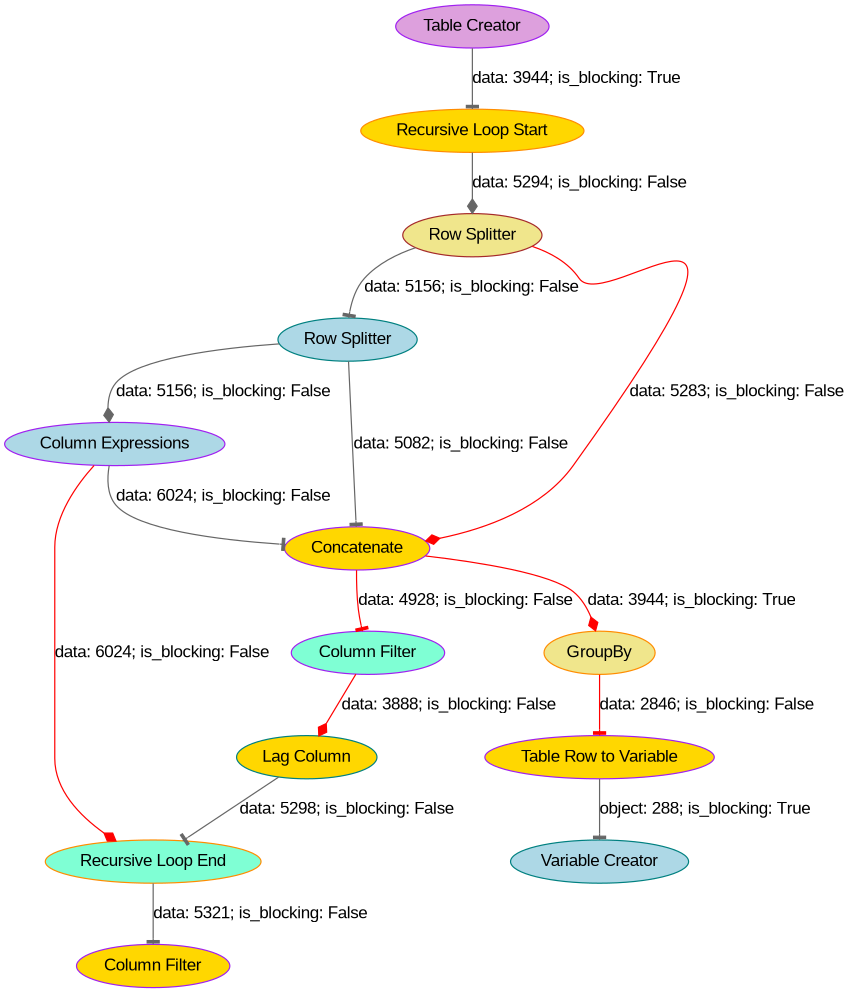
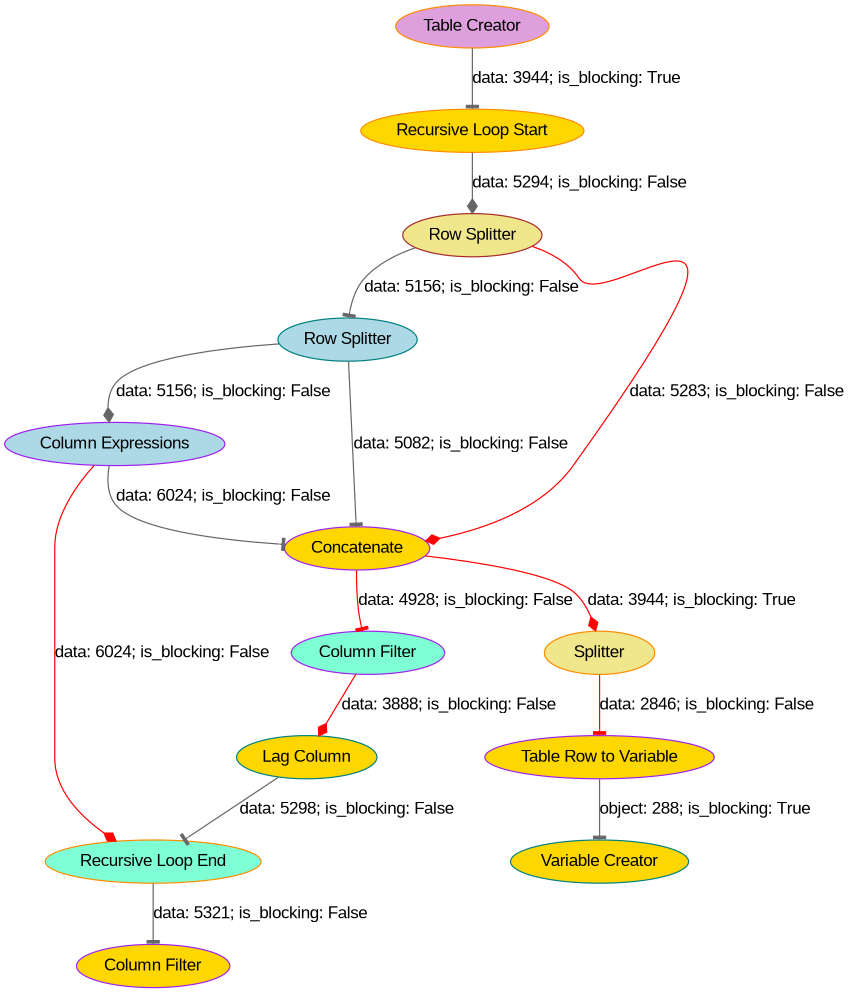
  digraph {
    fontname="Liberation Sans"
    rankdir=TB
    node [color=purple fillcolor=gold fontname="Liberation Sans" style=filled]
    edge [arrowhead=tee color=gray40 fontname="Liberation Sans"]
    n1 [label=Concatenate]
    n2 [fillcolor=aquamarine label="Column Filter"]
-   n3 [color=darkorange fillcolor=khaki label=GroupBy]
+   n3 [color=darkorange fillcolor=khaki label=Splitter]
    n4 [color=teal label="Lag Column"]
    n5 [label="Column Filter"]
    n6 [color=darkorange fillcolor=aquamarine label="Recursive Loop End"]
    n7 [label="Table Row to Variable"]
-   n8 [color=teal fillcolor=lightblue label="Variable Creator"]
+   n8 [color=teal label="Variable Creator"]
    n9 [fillcolor=lightblue label="Column Expressions"]
-   n10 [fillcolor=plum label="Table Creator"]
+   n10 [color=darkorange fillcolor=plum label="Table Creator"]
    n11 [color=darkorange label="Recursive Loop Start"]
    n12 [color=brown fillcolor=khaki label="Row Splitter"]
    n13 [color=teal fillcolor=lightblue label="Row Splitter"]
    n1 -> n2 [color=red label="data: 4928; is_blocking: False"]
    n1 -> n3 [arrowhead=diamond color=red label="data: 3944; is_blocking: True"]
    n2 -> n4 [arrowhead=diamond color=red label="data: 3888; is_blocking: False"]
    n3 -> n7 [color=red label="data: 2846; is_blocking: False"]
    n4 -> n6 [label="data: 5298; is_blocking: False"]
    n6 -> n5 [label="data: 5321; is_blocking: False"]
    n7 -> n8 [label="object: 288; is_blocking: True"]
    n9 -> n1 [label="data: 6024; is_blocking: False"]
    n9 -> n6 [arrowhead=diamond color=red label="data: 6024; is_blocking: False"]
    n10 -> n11 [label="data: 3944; is_blocking: True"]
    n11 -> n12 [arrowhead=diamond label="data: 5294; is_blocking: False"]
    n12 -> n1 [arrowhead=diamond color=red label="data: 5283; is_blocking: False"]
    n12 -> n13 [label="data: 5156; is_blocking: False"]
    n13 -> n1 [label="data: 5082; is_blocking: False"]
    n13 -> n9 [arrowhead=diamond label="data: 5156; is_blocking: False"]
  }
